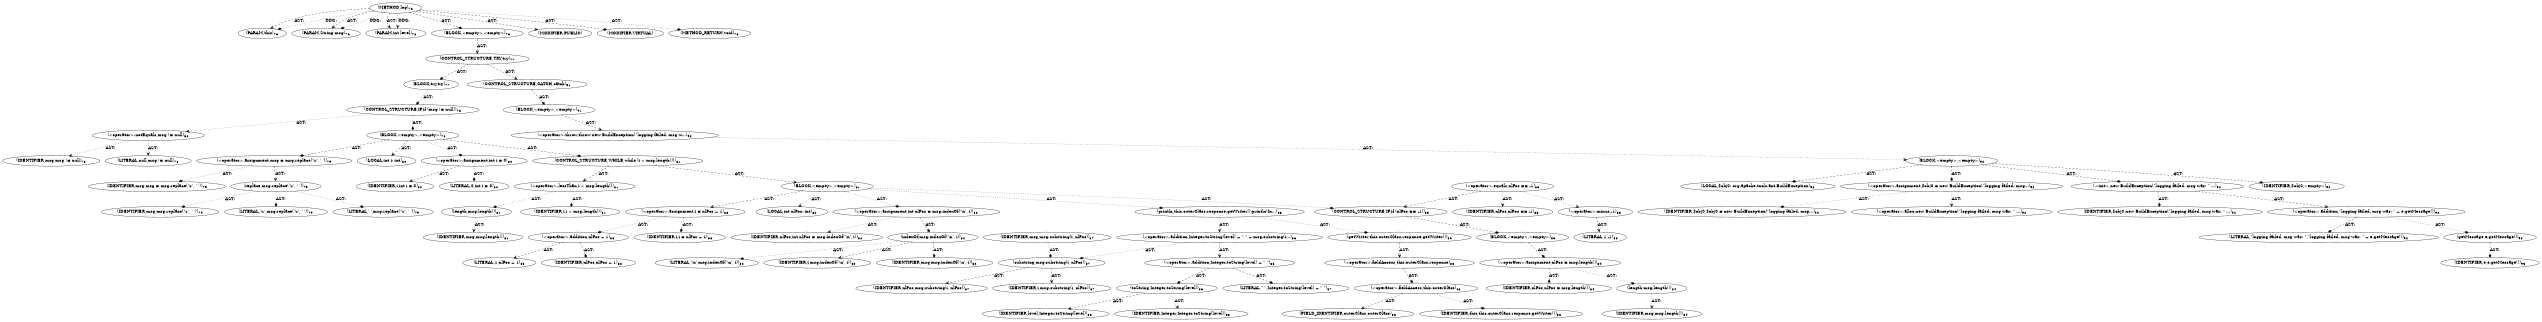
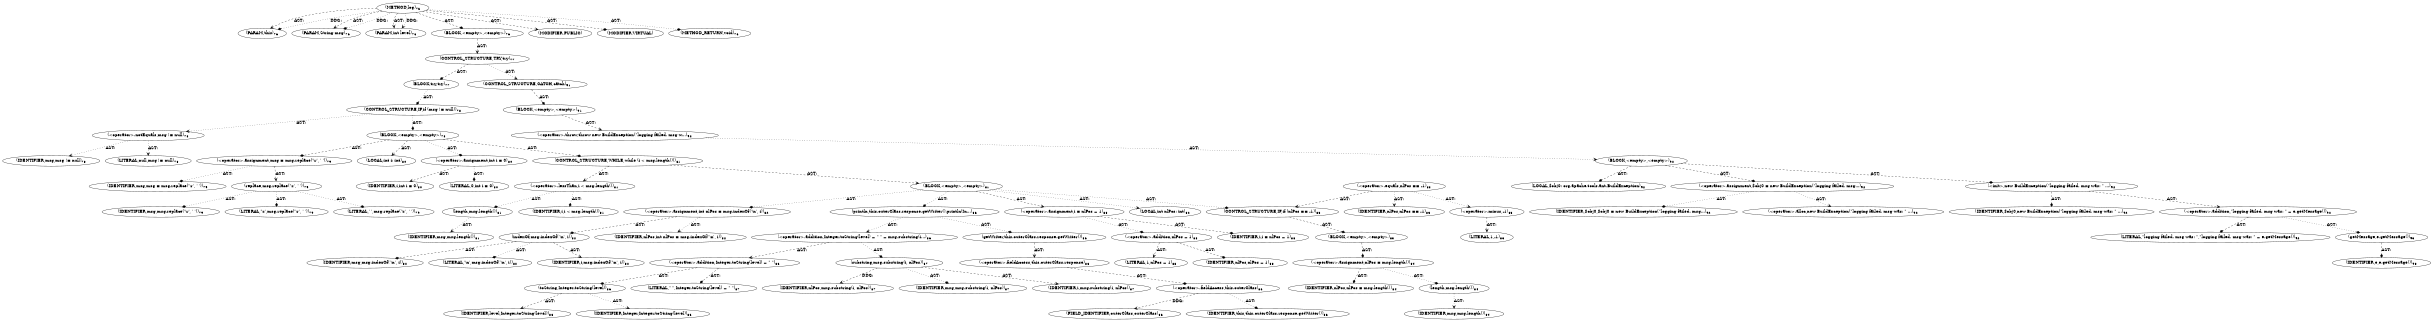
  digraph {
    edge [arrowhead=diamond style=dashed]
    n1 [label=<(METHOD,log)<SUB>76</SUB>>]
    n2 [label=<(PARAM,this)<SUB>76</SUB>>]
    n3 [label=<(PARAM,String msg)<SUB>76</SUB>>]
    n4 [label=<(PARAM,int level)<SUB>76</SUB>>]
    n5 [label=<(BLOCK,&lt;empty&gt;,&lt;empty&gt;)<SUB>76</SUB>>]
    n6 [label=<(MODIFIER,PUBLIC)>]
    n7 [label=<(MODIFIER,VIRTUAL)>]
    n8 [label=<(METHOD_RETURN,void)<SUB>76</SUB>>]
    n9 [label=<(CONTROL_STRUCTURE,TRY,try)<SUB>77</SUB>>]
    n10 [label=<(BLOCK,try,try)<SUB>77</SUB>>]
    n11 [label=<(CONTROL_STRUCTURE,CATCH,catch)<SUB>91</SUB>>]
    n12 [label=<(CONTROL_STRUCTURE,IF,if (msg != null))<SUB>78</SUB>>]
    n13 [label=<(BLOCK,&lt;empty&gt;,&lt;empty&gt;)<SUB>91</SUB>>]
-   n14 [label=<(&lt;operator&gt;.notEquals,msg != null)<SUB>58</SUB>>]
+   n14 [label=<(&lt;operator&gt;.notEquals,msg != null)<SUB>78</SUB>>]
    n15 [label=<(BLOCK,&lt;empty&gt;,&lt;empty&gt;)<SUB>78</SUB>>]
    n16 [label=<(IDENTIFIER,msg,msg != null)<SUB>78</SUB>>]
    n17 [label=<(LITERAL,null,msg != null)<SUB>78</SUB>>]
    n18 [label=<(&lt;operator&gt;.assignment,msg = msg.replace('\r', ' '))<SUB>79</SUB>>]
    n19 [label=<(LOCAL,int i: int)<SUB>80</SUB>>]
    n20 [label=<(&lt;operator&gt;.assignment,int i = 0)<SUB>80</SUB>>]
    n21 [label=<(CONTROL_STRUCTURE,WHILE,while (i &lt; msg.length()))<SUB>81</SUB>>]
    n22 [label=<(IDENTIFIER,msg,msg = msg.replace('\r', ' '))<SUB>79</SUB>>]
    n23 [label=<(replace,msg.replace('\r', ' '))<SUB>79</SUB>>]
    n24 [label=<(IDENTIFIER,i,int i = 0)<SUB>80</SUB>>]
    n25 [label=<(LITERAL,0,int i = 0)<SUB>80</SUB>>]
    n26 [label=<(&lt;operator&gt;.lessThan,i &lt; msg.length())<SUB>81</SUB>>]
    n27 [label=<(BLOCK,&lt;empty&gt;,&lt;empty&gt;)<SUB>81</SUB>>]
    n28 [label=<(IDENTIFIER,msg,msg.replace('\r', ' '))<SUB>79</SUB>>]
    n29 [label=<(LITERAL,'\r',msg.replace('\r', ' '))<SUB>79</SUB>>]
    n30 [label=<(LITERAL,' ',msg.replace('\r', ' '))<SUB>79</SUB>>]
    n31 [label=<(IDENTIFIER,i,i &lt; msg.length())<SUB>81</SUB>>]
    n32 [label=<(length,msg.length())<SUB>81</SUB>>]
    n33 [label=<(LOCAL,int nlPos: int)<SUB>82</SUB>>]
    n34 [label=<(&lt;operator&gt;.assignment,int nlPos = msg.indexOf('\n', i))<SUB>82</SUB>>]
    n35 [label=<(CONTROL_STRUCTURE,IF,if (nlPos == -1))<SUB>83</SUB>>]
    n36 [label=<(println,this.outerClass.response.getWriter().println(In...)<SUB>86</SUB>>]
    n37 [label=<(&lt;operator&gt;.assignment,i = nlPos + 1)<SUB>88</SUB>>]
    n38 [label=<(IDENTIFIER,msg,msg.length())<SUB>81</SUB>>]
    n39 [label=<(IDENTIFIER,nlPos,int nlPos = msg.indexOf('\n', i))<SUB>82</SUB>>]
    n40 [label=<(indexOf,msg.indexOf('\n', i))<SUB>82</SUB>>]
    n41 [label=<(BLOCK,&lt;empty&gt;,&lt;empty&gt;)<SUB>83</SUB>>]
    n42 [label=<(getWriter,this.outerClass.response.getWriter())<SUB>86</SUB>>]
    n43 [label=<(&lt;operator&gt;.addition,Integer.toString(level) + &quot; &quot; + msg.substring(i...)<SUB>86</SUB>>]
    n44 [label=<(IDENTIFIER,i,i = nlPos + 1)<SUB>88</SUB>>]
    n45 [label=<(&lt;operator&gt;.addition,nlPos + 1)<SUB>88</SUB>>]
    n46 [label=<(IDENTIFIER,msg,msg.indexOf('\n', i))<SUB>82</SUB>>]
    n47 [label=<(LITERAL,'\n',msg.indexOf('\n', i))<SUB>82</SUB>>]
    n48 [label=<(IDENTIFIER,i,msg.indexOf('\n', i))<SUB>82</SUB>>]
    n49 [label=<(&lt;operator&gt;.equals,nlPos == -1)<SUB>83</SUB>>]
    n50 [label=<(IDENTIFIER,nlPos,nlPos == -1)<SUB>83</SUB>>]
    n51 [label=<(&lt;operator&gt;.minus,-1)<SUB>83</SUB>>]
    n52 [label=<(&lt;operator&gt;.assignment,nlPos = msg.length())<SUB>84</SUB>>]
    n53 [label=<(LITERAL,1,-1)<SUB>83</SUB>>]
    n54 [label=<(IDENTIFIER,nlPos,nlPos = msg.length())<SUB>84</SUB>>]
    n55 [label=<(length,msg.length())<SUB>84</SUB>>]
    n56 [label=<(IDENTIFIER,msg,msg.length())<SUB>84</SUB>>]
    n57 [label=<(&lt;operator&gt;.fieldAccess,this.outerClass.response)<SUB>86</SUB>>]
    n58 [label=<(&lt;operator&gt;.addition,Integer.toString(level) + &quot; &quot;)<SUB>86</SUB>>]
    n59 [label=<(substring,msg.substring(i, nlPos))<SUB>87</SUB>>]
    n60 [label=<(&lt;operator&gt;.fieldAccess,this.outerClass)<SUB>86</SUB>>]
    n61 [label=<(IDENTIFIER,this,this.outerClass.response.getWriter())<SUB>86</SUB>>]
    n62 [label=<(FIELD_IDENTIFIER,outerClass,outerClass)<SUB>86</SUB>>]
    n63 [label=<(toString,Integer.toString(level))<SUB>86</SUB>>]
    n64 [label=<(LITERAL,&quot; &quot;,Integer.toString(level) + &quot; &quot;)<SUB>87</SUB>>]
    n65 [label=<(IDENTIFIER,msg,msg.substring(i, nlPos))<SUB>87</SUB>>]
    n66 [label=<(IDENTIFIER,i,msg.substring(i, nlPos))<SUB>87</SUB>>]
    n67 [label=<(IDENTIFIER,nlPos,msg.substring(i, nlPos))<SUB>87</SUB>>]
    n68 [label=<(IDENTIFIER,Integer,Integer.toString(level))<SUB>86</SUB>>]
    n69 [label=<(IDENTIFIER,level,Integer.toString(level))<SUB>86</SUB>>]
    n70 [label=<(IDENTIFIER,nlPos,nlPos + 1)<SUB>88</SUB>>]
    n71 [label=<(LITERAL,1,nlPos + 1)<SUB>88</SUB>>]
    n72 [label=<(&lt;operator&gt;.throw,throw new BuildException(&quot;logging failed. msg w...)<SUB>92</SUB>>]
    n73 [label=<(BLOCK,&lt;empty&gt;,&lt;empty&gt;)<SUB>92</SUB>>]
    n74 [label=<(LOCAL,$obj0: org.apache.tools.ant.BuildException)<SUB>92</SUB>>]
    n75 [label=<(&lt;operator&gt;.assignment,$obj0 = new BuildException(&quot;logging failed. msg...)<SUB>92</SUB>>]
    n76 [label=<(&lt;init&gt;,new BuildException(&quot;logging failed. msg was: &quot; ...)<SUB>92</SUB>>]
-   n77 [label=<(IDENTIFIER,$obj0,&lt;empty&gt;)<SUB>92</SUB>>]
    n78 [label=<(IDENTIFIER,$obj0,$obj0 = new BuildException(&quot;logging failed. msg...)<SUB>92</SUB>>]
    n79 [label=<(&lt;operator&gt;.alloc,new BuildException(&quot;logging failed. msg was: &quot; ...)<SUB>92</SUB>>]
    n80 [label=<(IDENTIFIER,$obj0,new BuildException(&quot;logging failed. msg was: &quot; ...)<SUB>92</SUB>>]
    n81 [label=<(&lt;operator&gt;.addition,&quot;logging failed. msg was: &quot; + e.getMessage())<SUB>92</SUB>>]
    n82 [label=<(LITERAL,&quot;logging failed. msg was: &quot;,&quot;logging failed. msg was: &quot; + e.getMessage())<SUB>92</SUB>>]
    n83 [label=<(getMessage,e.getMessage())<SUB>93</SUB>>]
    n84 [label=<(IDENTIFIER,e,e.getMessage())<SUB>93</SUB>>]
    n1 -> n2 [arrowhead=vee label="AST: "]
    n1 -> n2 [label="DDG: " style=dotted]
    n1 -> n3 [arrowhead=vee label="AST: "]
    n1 -> n3 [label="DDG: " style=dotted]
    n1 -> n4 [arrowhead=vee label="AST: "]
    n1 -> n4 [arrowhead=vee label="DDG: " style=dotted]
    n1 -> n5 [label="AST: "]
    n1 -> n6 [arrowhead=vee label="AST: "]
    n1 -> n7 [label="AST: "]
    n1 -> n8 [label="AST: " style=dotted]
    n5 -> n9 [arrowhead=vee label="AST: "]
    n9 -> n10 [label="AST: "]
-   n9 -> n11 [arrowhead=vee label="AST: "]
+   n9 -> n11 [arrowhead=vee label="AST: " style=dotted]
    n10 -> n12 [label="AST: " style=dotted]
    n11 -> n13 [label="AST: "]
    n12 -> n14 [arrowhead=vee label="AST: " style=dotted]
    n12 -> n15 [label="AST: " style=dotted]
    n13 -> n72 [arrowhead=vee label="AST: "]
    n14 -> n16 [arrowhead=vee label="AST: " style=dotted]
    n14 -> n17 [arrowhead=vee label="AST: " style=dotted]
    n15 -> n18 [label="AST: "]
    n15 -> n19 [arrowhead=vee label="AST: "]
    n15 -> n20 [label="AST: " style=dotted]
    n15 -> n21 [label="AST: "]
    n18 -> n22 [label="AST: " style=dotted]
    n18 -> n23 [arrowhead=vee label="AST: "]
    n20 -> n24 [arrowhead=vee label="AST: "]
    n20 -> n25 [label="AST: " style=dotted]
    n21 -> n26 [arrowhead=vee label="AST: "]
    n21 -> n27 [arrowhead=vee label="AST: "]
    n23 -> n28 [label="AST: " style=dotted]
    n23 -> n29 [label="AST: " style=dotted]
    n23 -> n30 [label="AST: " style=dotted]
    n26 -> n31 [label="AST: " style=dotted]
    n26 -> n32 [label="AST: " style=dotted]
    n27 -> n33 [arrowhead=vee label="AST: " style=dotted]
    n27 -> n34 [label="AST: " style=dotted]
    n27 -> n35 [label="AST: " style=dotted]
    n27 -> n36 [label="AST: " style=dotted]
    n27 -> n37 [arrowhead=vee label="AST: "]
    n32 -> n38 [arrowhead=vee label="AST: " style=dotted]
    n34 -> n39 [arrowhead=vee label="AST: " style=dotted]
    n34 -> n40 [label="AST: "]
    n35 -> n41 [label="AST: "]
    n36 -> n42 [label="AST: " style=dotted]
    n36 -> n43 [arrowhead=vee label="AST: " style=dotted]
    n37 -> n44 [label="AST: "]
    n37 -> n45 [label="AST: " style=dotted]
    n40 -> n46 [label="AST: "]
    n40 -> n47 [label="AST: " style=dotted]
    n40 -> n48 [arrowhead=vee label="AST: "]
    n41 -> n52 [label="AST: "]
    n42 -> n57 [arrowhead=vee label="AST: "]
    n43 -> n58 [arrowhead=vee label="AST: "]
    n43 -> n59 [label="AST: " style=dotted]
    n45 -> n70 [label="AST: "]
    n45 -> n71 [arrowhead=vee label="AST: "]
    n49 -> n35 [arrowhead=vee label="AST: "]
    n49 -> n50 [arrowhead=vee label="AST: " style=dotted]
    n49 -> n51 [arrowhead=vee label="AST: " style=dotted]
    n51 -> n53 [arrowhead=vee label="AST: "]
    n52 -> n54 [label="AST: "]
    n52 -> n55 [label="AST: " style=dotted]
    n55 -> n56 [arrowhead=vee label="AST: " style=dotted]
    n57 -> n60 [label="AST: "]
    n58 -> n63 [label="AST: "]
    n58 -> n64 [label="AST: "]
-   n65 -> n59 [label="AST: " style=dotted]
+   n59 -> n65 [label="AST: " style=dotted]
    n59 -> n66 [arrowhead=vee label="AST: "]
-   n59 -> n67 [arrowhead=vee label="AST: "]
+   n59 -> n67 [arrowhead=vee label="DDG: "]
    n60 -> n61 [label="AST: " style=dotted]
-   n60 -> n62 [arrowhead=vee label="AST: "]
+   n60 -> n62 [arrowhead=vee label="DDG: "]
    n63 -> n68 [arrowhead=vee label="AST: " style=dotted]
    n63 -> n69 [arrowhead=vee label="AST: "]
    n72 -> n73 [arrowhead=vee label="AST: " style=dotted]
    n73 -> n74 [label="AST: "]
    n73 -> n75 [label="AST: "]
    n73 -> n76 [label="AST: "]
-   n73 -> n77 [label="AST: "]
    n75 -> n78 [label="AST: " style=dotted]
    n75 -> n79 [arrowhead=vee label="AST: " style=dotted]
    n76 -> n80 [label="AST: "]
    n76 -> n81 [arrowhead=vee label="AST: "]
    n81 -> n82 [label="AST: "]
    n81 -> n83 [label="AST: " style=dotted]
    n83 -> n84 [label="AST: "]
  }
